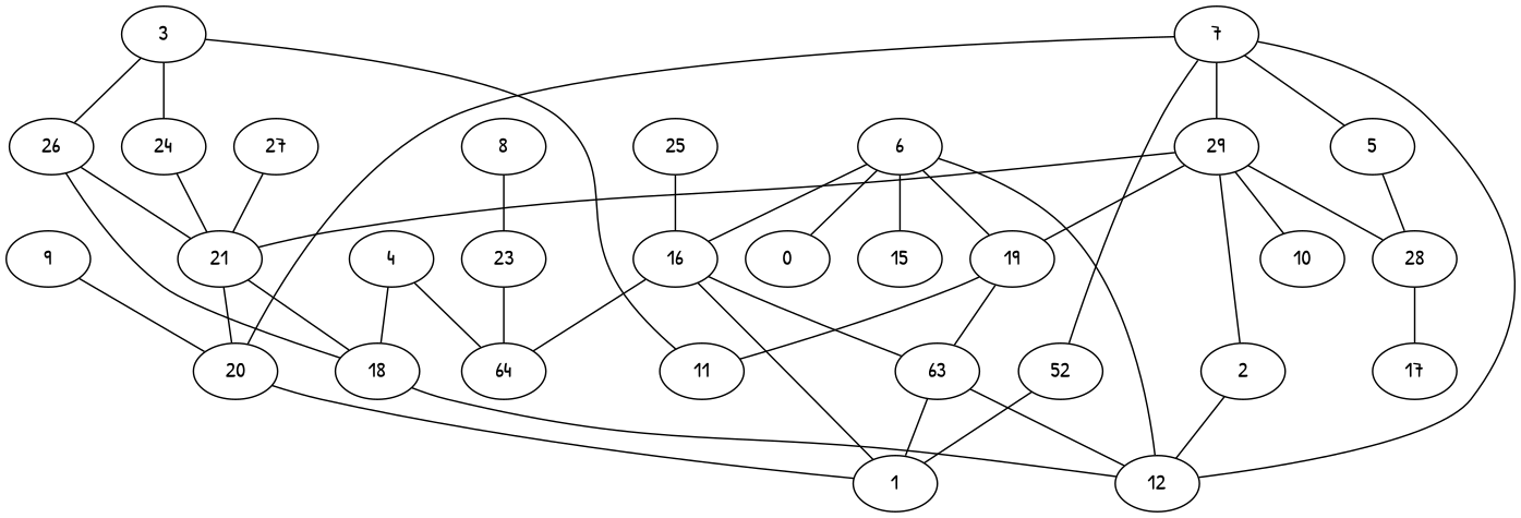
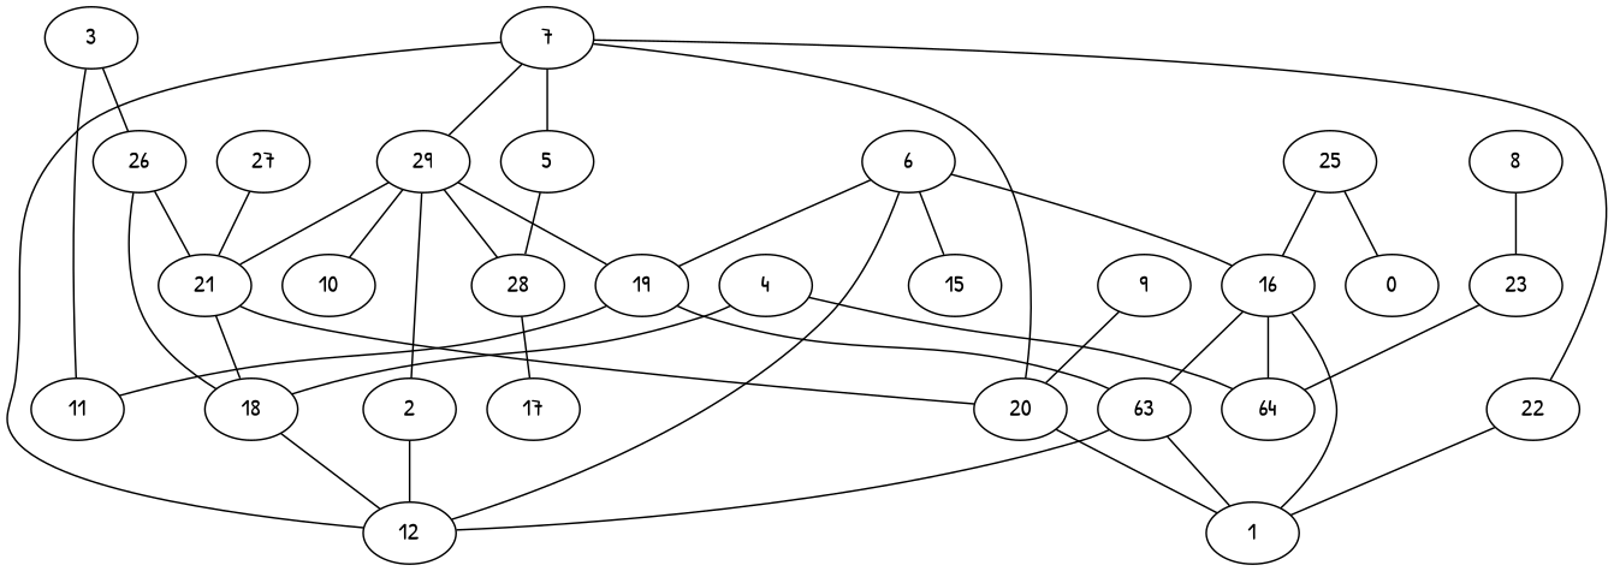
  digraph {
    fontname="Patrick Hand"
    node [fontname="Patrick Hand"]
    edge [color=black dir=none fontname="Patrick Hand"]
    27
    21
    19
    20
    18
    29
    10
    28
    2
    n10 [label=63]
    11
    12
    1
    23
    n15 [label=64]
    16
    6
    0
    15
    3
    26
-   24
    9
    17
    4
    5
    25
    8
    7
-   22 [label=52]
+   22
    subgraph sub_1 {
      27
      21
      19
      20
      18
      29
      10
      28
      2
      n10
      11
      12
      1
      23
      n15
      16
      6
      0
      15
      3
      26
-     24
      9
      17
      4
      5
      25
      8
      7
      22
    }
    27 -> 21
    21 -> 20
    21 -> 18
    19 -> n10
    19 -> 11
    20 -> 1
    18 -> 12
    29 -> 21
    29 -> 19
    29 -> 10
    29 -> 28
    29 -> 2
    28 -> 17
    2 -> 12
    n10 -> 12
    n10 -> 1
    23 -> n15
    16 -> n10
    16 -> 1
    16 -> n15
    6 -> 19
    6 -> 12
    6 -> 16
-   6 -> 0
+   25 -> 0
    6 -> 15
    3 -> 11
    3 -> 26
-   3 -> 24
    26 -> 21
    26 -> 18
-   24 -> 21
    9 -> 20
    4 -> 18
    4 -> n15
    5 -> 28
    25 -> 16
    8 -> 23
    7 -> 20
    7 -> 29
    7 -> 12
    7 -> 5
    7 -> 22
    22 -> 1
  }
